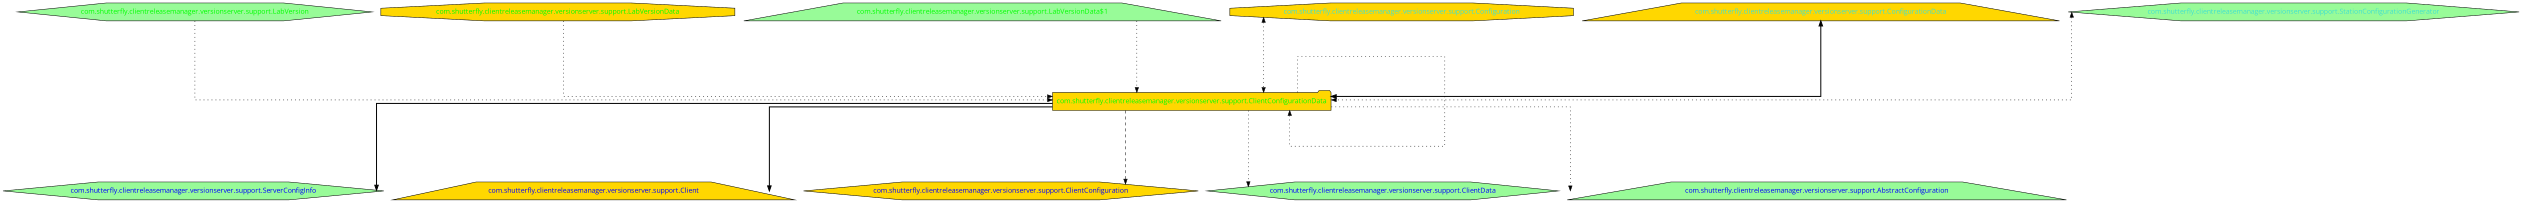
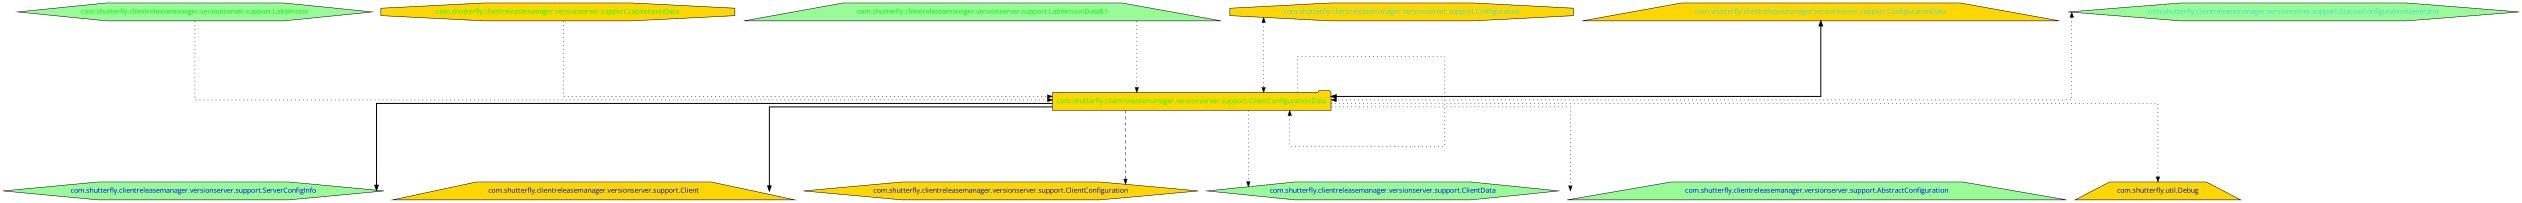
  digraph {
    concentrate=true
    rankdir=TB
    ranksep=2.0
    splines=ortho
    fontname="Open Sans"
    node [fontcolor=blue style=filled fillcolor=gold shape=hexagon fontname="Open Sans"]
    edge [style=dotted fontname="Open Sans"]
    "com.shutterfly.clientreleasemanager.versionserver.support.ClientConfigurationData" [fontcolor=green shape=folder]
    "com.shutterfly.clientreleasemanager.versionserver.support.ServerConfigInfo" [fillcolor=palegreen]
    "com.shutterfly.clientreleasemanager.versionserver.support.Client" [shape=trapezium]
    "com.shutterfly.clientreleasemanager.versionserver.support.ClientConfiguration"
    "com.shutterfly.clientreleasemanager.versionserver.support.ClientData" [fillcolor=palegreen]
    "com.shutterfly.clientreleasemanager.versionserver.support.AbstractConfiguration" [fillcolor=palegreen shape=trapezium]
+   "com.shutterfly.util.Debug" [shape=trapezium]
    "com.shutterfly.clientreleasemanager.versionserver.support.LabVersion" [fontcolor=green fillcolor=palegreen]
    "com.shutterfly.clientreleasemanager.versionserver.support.LabVersionData" [fontcolor=green shape=octagon]
    "com.shutterfly.clientreleasemanager.versionserver.support.LabVersionData$1" [fontcolor=green fillcolor=palegreen shape=trapezium]
    "com.shutterfly.clientreleasemanager.versionserver.support.Configuration" [fontcolor=turquoise shape=octagon]
    "com.shutterfly.clientreleasemanager.versionserver.support.ConfigurationData" [fontcolor=turquoise shape=trapezium]
    "com.shutterfly.clientreleasemanager.versionserver.support.StationConfigurationGenerator" [fontcolor=turquoise fillcolor=palegreen]
    "com.shutterfly.clientreleasemanager.versionserver.support.ClientConfigurationData" -> "com.shutterfly.clientreleasemanager.versionserver.support.ClientConfigurationData"
    "com.shutterfly.clientreleasemanager.versionserver.support.ClientConfigurationData" -> "com.shutterfly.clientreleasemanager.versionserver.support.ServerConfigInfo" [style=bold]
    "com.shutterfly.clientreleasemanager.versionserver.support.ClientConfigurationData" -> "com.shutterfly.clientreleasemanager.versionserver.support.Client" [style=bold]
    "com.shutterfly.clientreleasemanager.versionserver.support.ClientConfigurationData" -> "com.shutterfly.clientreleasemanager.versionserver.support.ClientConfiguration" [style=dashed]
    "com.shutterfly.clientreleasemanager.versionserver.support.ClientConfigurationData" -> "com.shutterfly.clientreleasemanager.versionserver.support.ClientData"
    "com.shutterfly.clientreleasemanager.versionserver.support.ClientConfigurationData" -> "com.shutterfly.clientreleasemanager.versionserver.support.AbstractConfiguration"
+   "com.shutterfly.clientreleasemanager.versionserver.support.ClientConfigurationData" -> "com.shutterfly.util.Debug"
    "com.shutterfly.clientreleasemanager.versionserver.support.LabVersion" -> "com.shutterfly.clientreleasemanager.versionserver.support.ClientConfigurationData"
    "com.shutterfly.clientreleasemanager.versionserver.support.LabVersionData" -> "com.shutterfly.clientreleasemanager.versionserver.support.ClientConfigurationData"
    "com.shutterfly.clientreleasemanager.versionserver.support.LabVersionData$1" -> "com.shutterfly.clientreleasemanager.versionserver.support.ClientConfigurationData"
    "com.shutterfly.clientreleasemanager.versionserver.support.Configuration" -> "com.shutterfly.clientreleasemanager.versionserver.support.ClientConfigurationData" [dir=both]
    "com.shutterfly.clientreleasemanager.versionserver.support.ConfigurationData" -> "com.shutterfly.clientreleasemanager.versionserver.support.ClientConfigurationData" [dir=both style=bold]
    "com.shutterfly.clientreleasemanager.versionserver.support.StationConfigurationGenerator" -> "com.shutterfly.clientreleasemanager.versionserver.support.ClientConfigurationData" [dir=both]
  }
